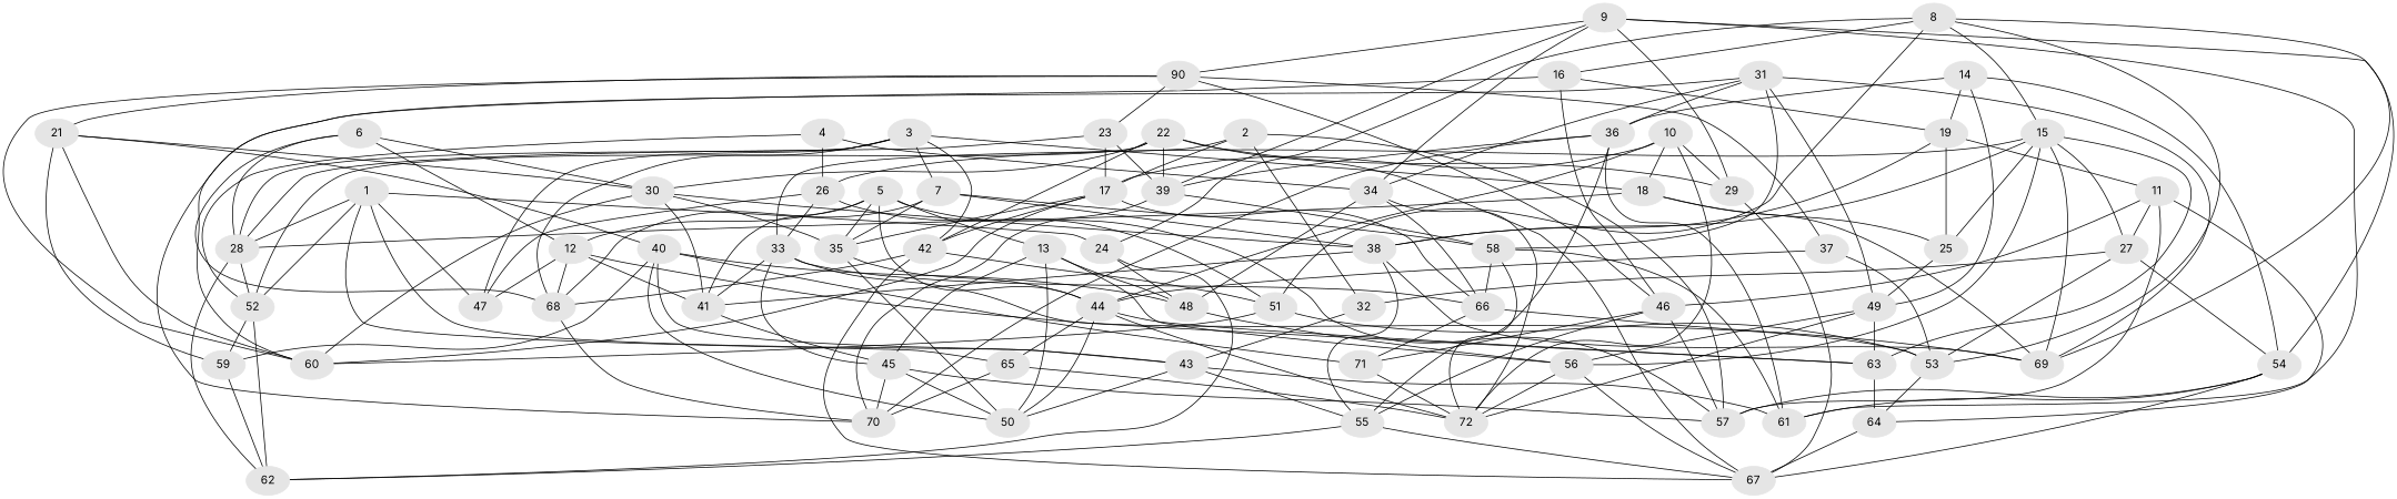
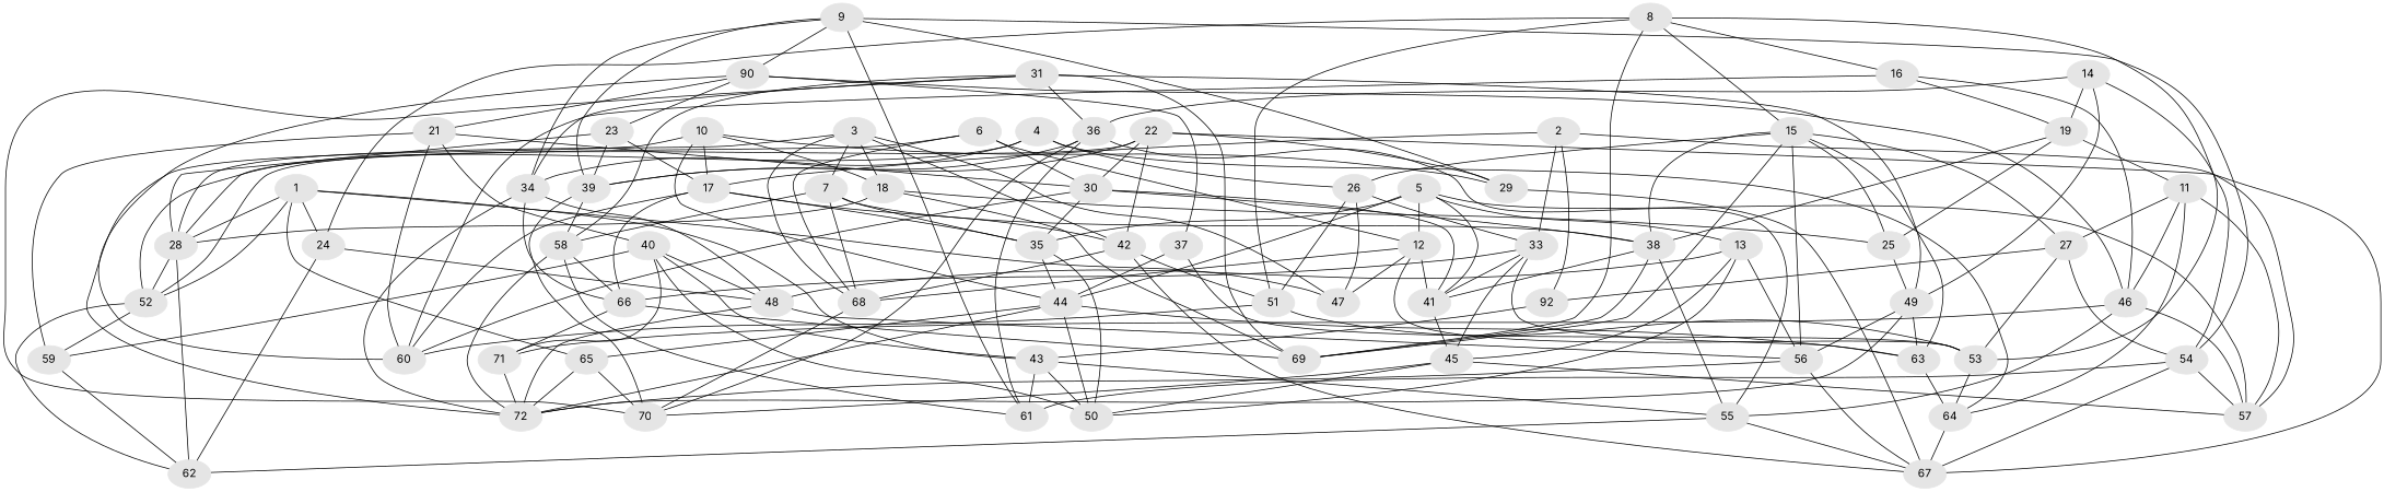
  graph {
    fontname=Inter
    node [color=gray90 fontname=Inter style=filled]
    edge [fontname=Inter weight=1.0]
    1
    24
    28
    43
    47
    52
    65
    48
    62
    61
    50
    55
    59
    72
    70
    2
    17
-   32
+   32 [label=92]
    33
    57
    42
    35
    60
    66
    41
    45
    63
    3
    7
    18
    68
    38
    58
    69
    25
    51
    67
    4
    26
    34
    64
    5
    12
    13
    44
    53
    56
    6
    30
    8
    15
    16
    27
    46
    19
    9
    n57 [label=90]
    29
    39
    54
    21
    23
    37
    10
    11
    71
    14
    36
    49
    40
    22
    31
    1 -- 24
    1 -- 28
    1 -- 43
    1 -- 47
    1 -- 52
    1 -- 65
    24 -- 48
    24 -- 62
    28 -- 52
    28 -- 62
    43 -- 61 [weight=2.0]
    43 -- 50
    43 -- 55
    52 -- 62
    52 -- 59
    65 -- 72
    65 -- 70
+   48 -- 72
    48 -- 56
    55 -- 62
    55 -- 67
    59 -- 62
    2 -- 17
    2 -- 32
    2 -- 33
    2 -- 57
    17 -- 42
    17 -- 35
    17 -- 60
    17 -- 66
    32 -- 43 [weight=2.0]
    33 -- 66
    33 -- 41
    33 -- 45
    33 -- 63
    42 -- 68
    42 -- 51
    42 -- 67
    35 -- 50
    35 -- 44
    66 -- 69
    66 -- 71
    41 -- 45
    45 -- 50
    45 -- 70
    45 -- 57
    63 -- 64
    3 -- 28
    3 -- 47
    3 -- 42
    3 -- 7
    3 -- 18
    3 -- 68
    7 -- 35
    7 -- 68
    7 -- 38 [weight=2.0]
    7 -- 58
    18 -- 28 [weight=2.0]
    18 -- 69
    18 -- 25
    68 -- 70
    38 -- 55
    38 -- 41
    38 -- 69
    58 -- 61
    58 -- 72
    58 -- 66
    25 -- 49
    51 -- 60
    51 -- 53
    4 -- 52
    4 -- 26
    4 -- 34
+   4 -- 64
    26 -- 47
    26 -- 33
    26 -- 51 [weight=2.0]
    34 -- 48
    34 -- 72
    34 -- 66
    64 -- 67 [weight=2.0]
    5 -- 57
    5 -- 35
    5 -- 41
    5 -- 12
    5 -- 13
    5 -- 44
    12 -- 47
    12 -- 41
    12 -- 68
    12 -- 53
    13 -- 48
    13 -- 50
    13 -- 45
    13 -- 56
    44 -- 65
    44 -- 50
    44 -- 72
    44 -- 63 [weight=2.0]
    53 -- 64
    56 -- 72
    56 -- 67
    6 -- 28
    6 -- 68
    6 -- 12
    6 -- 30
    30 -- 35
    30 -- 60
    30 -- 41
    30 -- 38
    8 -- 24
    8 -- 69
    8 -- 51
    8 -- 53
    8 -- 15
    8 -- 16
    15 -- 63
    15 -- 38
    15 -- 69
    15 -- 25
    15 -- 26
    15 -- 56
    15 -- 27
    16 -- 60
    16 -- 46
    16 -- 19
    27 -- 32 [weight=2.0]
    27 -- 53
    27 -- 54
    46 -- 55
    46 -- 57
    46 -- 71
    19 -- 38
    19 -- 25
    19 -- 11 [weight=2.0]
    9 -- 61
    9 -- 34
    9 -- n57
    9 -- 29
    9 -- 39
    9 -- 54
    n57 -- 60
    n57 -- 46
    n57 -- 21
    n57 -- 23
    n57 -- 37
    29 -- 67
    39 -- 70
    39 -- 58
    54 -- 61
    54 -- 57
    54 -- 67
    21 -- 59
    21 -- 60
    21 -- 30 [weight=2.0]
    21 -- 40
    23 -- 28
    23 -- 17
    23 -- 39
    37 -- 44 [weight=2.0]
    37 -- 53
    10 -- 72 [weight=2.0]
    10 -- 17
    10 -- 18
    10 -- 44
    10 -- 29
    11 -- 57
    11 -- 64
    11 -- 27
    11 -- 46
    71 -- 72
    14 -- 19
    14 -- 54
    14 -- 36
    14 -- 49
    36 -- 61
    36 -- 55
    36 -- 70
    36 -- 39
    49 -- 72
    49 -- 63
    49 -- 56
    40 -- 43
    40 -- 48
    40 -- 50
    40 -- 59
    40 -- 71
    22 -- 52
    22 -- 42
    22 -- 67
    22 -- 30
    22 -- 29
    22 -- 39
    31 -- 70
    31 -- 58
    31 -- 69
    31 -- 34
    31 -- 36
    31 -- 49
  }
